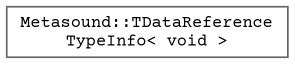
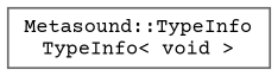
  digraph {
    rankdir=LR
    fontname="Courier Prime"
-   n1 [color=grey40 fillcolor=white fontname="Courier Prime" fontsize=10 height=0.2 label="Metasound::TDataReference\lTypeInfo\< void \>" shape=box style=filled width=0.4]
+   n1 [color=grey40 fillcolor=white fontname="Courier Prime" fontsize=10 height=0.2 label="Metasound::TypeInfo\lTypeInfo\< void \>" shape=box style=filled width=0.4]
  }
